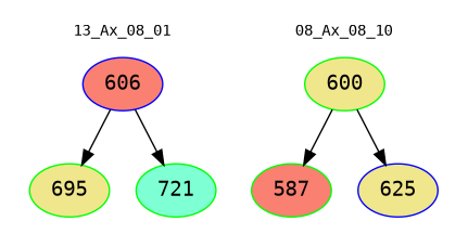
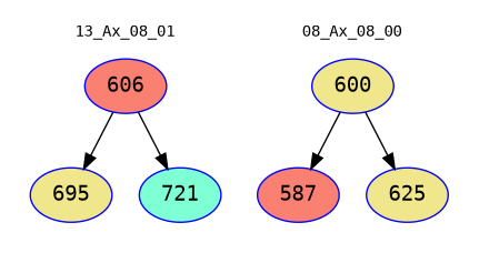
  digraph {
    fontname="DejaVu Sans Mono"
    node [color=blue fillcolor=khaki fontname="DejaVu Sans Mono" style=filled]
    edge [color=black fontname="DejaVu Sans Mono"]
    n1 [fillcolor=salmon label=606]
-   n2 [color=green label=695]
-   n3 [color=green fillcolor=aquamarine label=721]
-   n4 [color=green label=600]
-   n5 [color=green fillcolor=salmon label=587]
+   n2 [label=695]
+   n3 [fillcolor=aquamarine label=721]
+   n4 [label=600]
+   n5 [fillcolor=salmon label=587]
    n6 [label=625]
    subgraph cluster_1 {
      color=white
      fontsize=10
      label="13_Ax_08_01"
      n1
      n2
      n3
    }
    subgraph cluster_2 {
      color=white
      fontsize=10
-     label="08_Ax_08_10"
+     label="08_Ax_08_00"
      n4
      n5
      n6
    }
    n1 -> n2
    n1 -> n3
    n4 -> n5
    n4 -> n6
  }
